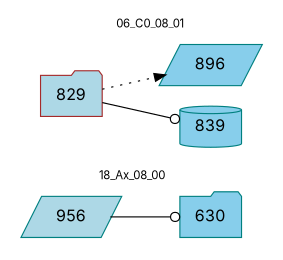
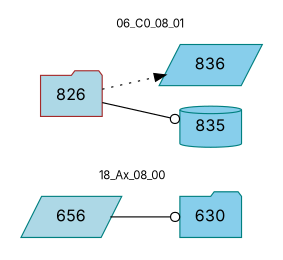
  digraph {
    fontname=Inter
    rankdir=LR
    node [color=teal fillcolor=skyblue fontname=Inter shape=parallelogram style=filled]
    edge [arrowhead=odot color=black fontname=Inter style=solid]
-   n1 [fillcolor=lightblue label=956]
+   n1 [fillcolor=lightblue label=656]
    n2 [label=630 shape=folder]
-   n3 [color=brown fillcolor=lightblue label=829 shape=folder]
-   n4 [label=839 shape=cylinder]
-   n5 [label=896]
+   n3 [color=brown fillcolor=lightblue label=826 shape=folder]
+   n4 [label=835 shape=cylinder]
+   n5 [label=836]
    subgraph cluster_1 {
      color=white
      fontsize=10
      label="18_Ax_08_00"
      n1
      n2
    }
    subgraph cluster_2 {
      color=white
      fontsize=10
      label="06_C0_08_01"
      n3
      n4
      n5
    }
    n1 -> n2
    n3 -> n4
    n3 -> n5 [arrowhead=normal style=dotted]
  }
